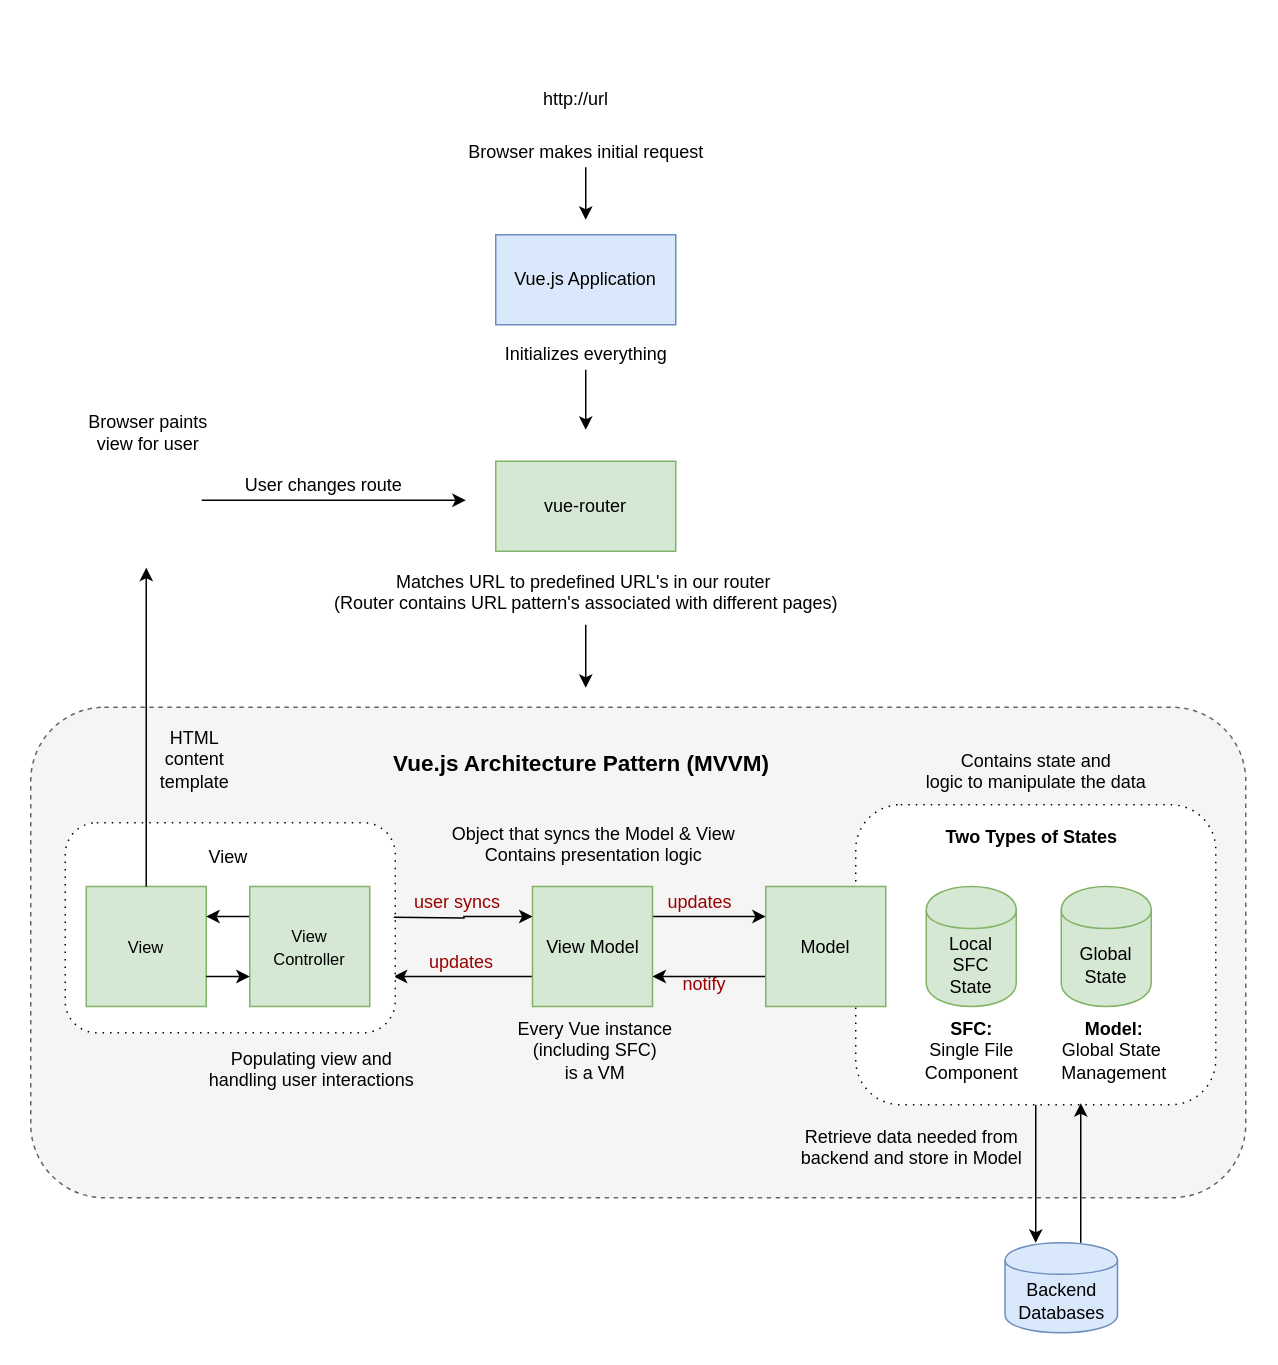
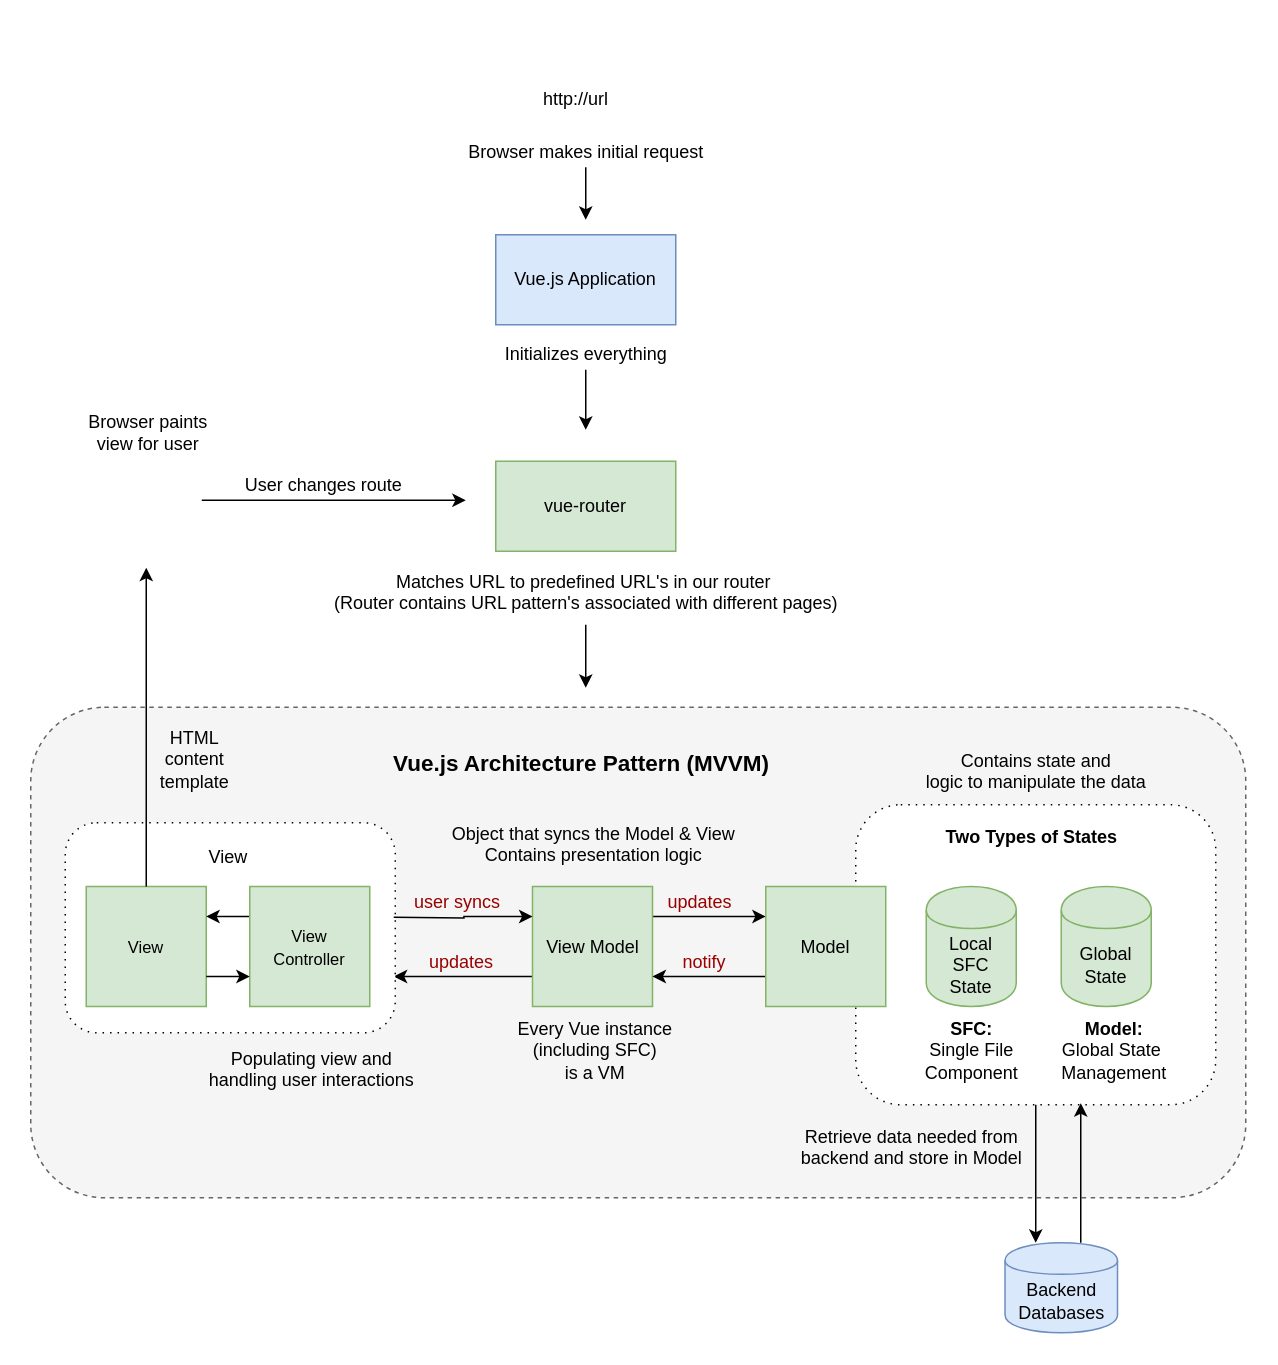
  <mxCell id="0" />
  <mxCell id="1" parent="0" />
  <mxCell id="2" value="" style="rounded=1;whiteSpace=wrap;html=1;fillColor=#f5f5f5;fontSize=14;fontColor=#333333;align=center;dashed=1;strokeColor=#666666;" vertex="1" parent="1"><mxGeometry x="20" y="471" width="810" height="327" as="geometry" /></mxCell>
  <mxCell id="3" style="edgeStyle=orthogonalEdgeStyle;rounded=0;orthogonalLoop=1;jettySize=auto;html=1;exitX=1;exitY=0.25;exitDx=0;exitDy=0;entryX=0;entryY=0.25;entryDx=0;entryDy=0;fontSize=14;fontColor=#990000;" edge="1" parent="1" source="5" target="38"><mxGeometry relative="1" as="geometry" /></mxCell>
  <mxCell id="4" style="edgeStyle=orthogonalEdgeStyle;rounded=0;orthogonalLoop=1;jettySize=auto;html=1;exitX=0;exitY=0.75;exitDx=0;exitDy=0;fontSize=14;fontColor=#990000;" edge="1" parent="1" source="5"><mxGeometry relative="1" as="geometry"><mxPoint x="262" y="650.5" as="targetPoint" /></mxGeometry></mxCell>
  <mxCell id="5" value="View Model" style="whiteSpace=wrap;html=1;aspect=fixed;fillColor=#d5e8d4;strokeColor=#82b366;" vertex="1" parent="1"><mxGeometry x="354.5" y="590.5" width="80" height="80" as="geometry" /></mxCell>
  <mxCell id="6" value="vue-router&lt;br&gt;" style="rounded=0;whiteSpace=wrap;html=1;fillColor=#d5e8d4;strokeColor=#82b366;" vertex="1" parent="1"><mxGeometry x="330" y="307" width="120" height="60" as="geometry" /></mxCell>
  <mxCell id="7" value="Vue.js Application&lt;br&gt;" style="rounded=0;whiteSpace=wrap;html=1;fillColor=#dae8fc;strokeColor=#6c8ebf;" vertex="1" parent="1"><mxGeometry x="330" y="156" width="120" height="60" as="geometry" /></mxCell>
  <mxCell id="8" style="edgeStyle=orthogonalEdgeStyle;rounded=0;orthogonalLoop=1;jettySize=auto;html=1;fontSize=14;fontColor=#97D077;" edge="1" parent="1" source="9"><mxGeometry relative="1" as="geometry"><mxPoint x="390" y="286" as="targetPoint" /></mxGeometry></mxCell>
  <mxCell id="9" value="Initializes everything" style="text;html=1;strokeColor=none;fillColor=none;align=center;verticalAlign=middle;whiteSpace=wrap;rounded=0;" vertex="1" parent="1"><mxGeometry x="308.5" y="226" width="163" height="20" as="geometry" /></mxCell>
  <mxCell id="10" value="" style="group" vertex="1" connectable="0" parent="1"><mxGeometry x="348" y="36.5" width="149.5" height="75" as="geometry" /></mxCell>
  <mxCell id="11" value="" style="group" vertex="1" connectable="0" parent="10"><mxGeometry x="6.5" y="-16" width="71" height="71" as="geometry" /></mxCell>
  <mxCell id="12" value="" style="shape=image;html=1;verticalAlign=top;verticalLabelPosition=bottom;labelBackgroundColor=#ffffff;imageAspect=0;aspect=fixed;image=https://cdn3.iconfinder.com/data/icons/streamline-icon-set-free-pack/48/Streamline-17-128.png" vertex="1" parent="11"><mxGeometry width="71" height="71" as="geometry" /></mxCell>
  <mxCell id="13" value="http://url" style="text;html=1;resizable=0;points=[];autosize=1;align=left;verticalAlign=top;spacingTop=-4;" vertex="1" parent="11"><mxGeometry x="5.5" y="35" width="60" height="20" as="geometry" /></mxCell>
  <mxCell id="14" style="edgeStyle=orthogonalEdgeStyle;rounded=0;orthogonalLoop=1;jettySize=auto;html=1;fontSize=11;fontColor=#990000;" edge="1" parent="1" source="15"><mxGeometry relative="1" as="geometry"><mxPoint x="390" y="458" as="targetPoint" /></mxGeometry></mxCell>
  <mxCell id="15" value="&lt;p style=&quot;line-height: 160%&quot;&gt;&lt;/p&gt;&lt;div style=&quot;text-align: center&quot;&gt;&lt;span&gt;Matches URL&amp;nbsp;&lt;/span&gt;&lt;span&gt;to predefined URL's in our router&lt;/span&gt;&lt;span&gt;&amp;nbsp;&lt;/span&gt;&lt;/div&gt;&lt;div style=&quot;text-align: center&quot;&gt;&lt;span&gt;(Router contains URL pattern's associated with different pages)&lt;/span&gt;&lt;/div&gt;&lt;p&gt;&lt;/p&gt;" style="text;html=1;resizable=0;points=[];autosize=1;align=center;verticalAlign=top;spacingTop=-4;" vertex="1" parent="1"><mxGeometry x="215" y="366" width="350" height="50" as="geometry" /></mxCell>
  <mxCell id="16" value="Every Vue instance &lt;br&gt;(including SFC) &lt;br&gt;is a VM&lt;br&gt;" style="text;html=1;resizable=0;points=[];autosize=1;align=center;verticalAlign=top;spacingTop=-4;" vertex="1" parent="1"><mxGeometry x="336" y="675.5" width="120" height="40" as="geometry" /></mxCell>
  <mxCell id="17" value="Populating view and&lt;br&gt;handling user interactions&lt;br&gt;" style="text;html=1;resizable=0;points=[];autosize=1;align=center;verticalAlign=top;spacingTop=-4;" vertex="1" parent="1"><mxGeometry x="131.5" y="695.5" width="150" height="30" as="geometry" /></mxCell>
  <mxCell id="18" style="edgeStyle=orthogonalEdgeStyle;rounded=0;orthogonalLoop=1;jettySize=auto;html=1;fontSize=14;fontColor=#97D077;" edge="1" parent="1" source="19"><mxGeometry relative="1" as="geometry"><mxPoint x="390" y="146" as="targetPoint" /></mxGeometry></mxCell>
  <mxCell id="19" value="Browser makes initial request" style="text;html=1;strokeColor=none;fillColor=none;align=center;verticalAlign=middle;whiteSpace=wrap;rounded=0;" vertex="1" parent="1"><mxGeometry x="292.5" y="91" width="195" height="20" as="geometry" /></mxCell>
  <mxCell id="20" value="user syncs" style="text;html=1;resizable=0;points=[];autosize=1;align=left;verticalAlign=top;spacingTop=-4;fontColor=#990000;" vertex="1" parent="1"><mxGeometry x="273.5" y="590.5" width="70" height="20" as="geometry" /></mxCell>
  <mxCell id="21" value="updates" style="text;html=1;resizable=0;points=[];autosize=1;align=left;verticalAlign=top;spacingTop=-4;fontColor=#990000;" vertex="1" parent="1"><mxGeometry x="283.5" y="630.5" width="60" height="20" as="geometry" /></mxCell>
  <mxCell id="22" value="updates" style="text;html=1;resizable=0;points=[];autosize=1;align=left;verticalAlign=top;spacingTop=-4;fontColor=#990000;" vertex="1" parent="1"><mxGeometry x="442.5" y="590.5" width="60" height="20" as="geometry" /></mxCell>
- <mxCell id="23" value="notify" style="text;html=1;resizable=0;points=[];autosize=1;align=left;verticalAlign=top;spacingTop=-4;fontColor=#990000;" vertex="1" parent="1"><mxGeometry x="452.5" y="645.5" width="40" height="20" as="geometry" /></mxCell>
+ <mxCell id="23" value="notify" style="text;html=1;resizable=0;points=[];autosize=1;align=left;verticalAlign=top;spacingTop=-4;fontColor=#990000;" vertex="1" parent="1"><mxGeometry x="452.5" y="630.5" width="40" height="20" as="geometry" /></mxCell>
  <mxCell id="24" value="&lt;font color=&quot;#000000&quot; size=&quot;1&quot;&gt;&lt;b style=&quot;font-size: 15px&quot;&gt;Vue.js Architecture Pattern (MVVM)&lt;/b&gt;&lt;/font&gt;" style="text;html=1;resizable=0;points=[];autosize=1;align=left;verticalAlign=top;spacingTop=-4;fontSize=14;fontColor=#990000;" vertex="1" parent="1"><mxGeometry x="259.5" y="497" width="270" height="20" as="geometry" /></mxCell>
  <mxCell id="25" value="" style="group" vertex="1" connectable="0" parent="1"><mxGeometry x="43" y="548" width="220" height="140" as="geometry" /></mxCell>
  <mxCell id="26" value="" style="shape=ext;rounded=1;html=1;whiteSpace=wrap;dashed=1;dashPattern=1 4;align=left;fontColor=#97D077;fontStyle=1;labelBorderColor=#97D077;" vertex="1" parent="25"><mxGeometry width="220" height="140" as="geometry" /></mxCell>
  <mxCell id="27" value="&lt;font style=&quot;font-size: 11px&quot;&gt;View&lt;/font&gt;" style="whiteSpace=wrap;html=1;aspect=fixed;fillColor=#d5e8d4;strokeColor=#82b366;" vertex="1" parent="25"><mxGeometry x="14" y="42.5" width="80" height="80" as="geometry" /></mxCell>
  <mxCell id="28" value="&lt;div style=&quot;text-align: center&quot;&gt;View&lt;/div&gt;" style="text;html=1;resizable=0;points=[];autosize=1;align=left;verticalAlign=top;spacingTop=-4;" vertex="1" parent="25"><mxGeometry x="94" y="12.5" width="40" height="20" as="geometry" /></mxCell>
  <mxCell id="29" style="edgeStyle=orthogonalEdgeStyle;rounded=0;orthogonalLoop=1;jettySize=auto;html=1;exitX=0;exitY=0.25;exitDx=0;exitDy=0;entryX=1;entryY=0.25;entryDx=0;entryDy=0;fontSize=14;fontColor=#990000;" edge="1" parent="25" source="30" target="27"><mxGeometry relative="1" as="geometry" /></mxCell>
  <mxCell id="30" value="&lt;font style=&quot;font-size: 11px&quot;&gt;View&lt;br&gt;Controller&lt;/font&gt;&lt;br&gt;" style="whiteSpace=wrap;html=1;aspect=fixed;fillColor=#d5e8d4;strokeColor=#82b366;" vertex="1" parent="25"><mxGeometry x="123" y="42.5" width="80" height="80" as="geometry" /></mxCell>
  <mxCell id="31" style="edgeStyle=orthogonalEdgeStyle;rounded=0;orthogonalLoop=1;jettySize=auto;html=1;exitX=1;exitY=0.75;exitDx=0;exitDy=0;entryX=0;entryY=0.75;entryDx=0;entryDy=0;fontSize=14;fontColor=#990000;" edge="1" parent="25" source="27" target="30"><mxGeometry relative="1" as="geometry" /></mxCell>
  <mxCell id="32" style="edgeStyle=orthogonalEdgeStyle;rounded=0;orthogonalLoop=1;jettySize=auto;html=1;entryX=0;entryY=0.25;entryDx=0;entryDy=0;fontSize=14;fontColor=#990000;" edge="1" parent="1" target="5"><mxGeometry relative="1" as="geometry"><mxPoint x="262" y="611" as="sourcePoint" /></mxGeometry></mxCell>
  <mxCell id="33" style="edgeStyle=orthogonalEdgeStyle;rounded=0;orthogonalLoop=1;jettySize=auto;html=1;exitX=0;exitY=0.75;exitDx=0;exitDy=0;entryX=1;entryY=0.75;entryDx=0;entryDy=0;fontSize=14;fontColor=#990000;" edge="1" parent="1" source="38" target="5"><mxGeometry relative="1" as="geometry" /></mxCell>
  <mxCell id="34" value="" style="group" vertex="1" connectable="0" parent="1"><mxGeometry x="510" y="536" width="300" height="200" as="geometry" /></mxCell>
  <mxCell id="35" value="" style="shape=ext;rounded=1;html=1;whiteSpace=wrap;dashed=1;dashPattern=1 4;align=left;fontColor=#97D077;fontStyle=1;labelBorderColor=#97D077;" vertex="1" parent="34"><mxGeometry x="60" width="240" height="200" as="geometry" /></mxCell>
  <mxCell id="36" value="Local&lt;br&gt;SFC&lt;br&gt;State&lt;br&gt;" style="shape=cylinder;whiteSpace=wrap;html=1;boundedLbl=1;backgroundOutline=1;fillColor=#d5e8d4;strokeColor=#82b366;" vertex="1" parent="34"><mxGeometry x="107" y="54.5" width="60" height="80" as="geometry" /></mxCell>
  <mxCell id="37" value="&lt;div style=&quot;text-align: center&quot;&gt;&lt;span&gt;&lt;b&gt;Model:&lt;/b&gt;&lt;/span&gt;&lt;/div&gt;&lt;div style=&quot;text-align: center&quot;&gt;&lt;span&gt;Global State&amp;nbsp;&lt;/span&gt;&lt;/div&gt;&lt;div style=&quot;text-align: center&quot;&gt;&lt;span&gt;Management&lt;/span&gt;&lt;/div&gt;" style="text;html=1;resizable=0;points=[];autosize=1;align=center;verticalAlign=top;spacingTop=-4;" vertex="1" parent="34"><mxGeometry x="187" y="139.5" width="90" height="40" as="geometry" /></mxCell>
  <mxCell id="38" value="Model" style="whiteSpace=wrap;html=1;aspect=fixed;fillColor=#d5e8d4;strokeColor=#82b366;" vertex="1" parent="34"><mxGeometry y="54.5" width="80" height="80" as="geometry" /></mxCell>
  <mxCell id="39" value="Global&lt;br&gt;State&lt;br&gt;" style="shape=cylinder;whiteSpace=wrap;html=1;boundedLbl=1;backgroundOutline=1;fillColor=#d5e8d4;strokeColor=#82b366;" vertex="1" parent="34"><mxGeometry x="197" y="54.5" width="60" height="80" as="geometry" /></mxCell>
  <mxCell id="40" value="&lt;div style=&quot;text-align: center&quot;&gt;&lt;b&gt;Two Types of States&lt;/b&gt;&lt;/div&gt;" style="text;html=1;resizable=0;points=[];autosize=1;align=center;verticalAlign=top;spacingTop=-4;" vertex="1" parent="34"><mxGeometry x="112" y="12" width="130" height="20" as="geometry" /></mxCell>
  <mxCell id="41" value="&lt;div style=&quot;text-align: center&quot;&gt;&lt;b&gt;SFC:&lt;/b&gt;&lt;/div&gt;&lt;div style=&quot;text-align: center&quot;&gt;Single File&lt;/div&gt;&lt;div style=&quot;text-align: center&quot;&gt;Component&lt;/div&gt;" style="text;html=1;resizable=0;points=[];autosize=1;align=center;verticalAlign=top;spacingTop=-4;" vertex="1" parent="34"><mxGeometry x="97" y="139.5" width="80" height="40" as="geometry" /></mxCell>
  <mxCell id="42" style="edgeStyle=orthogonalEdgeStyle;rounded=0;orthogonalLoop=1;jettySize=auto;html=1;exitX=0.5;exitY=0;exitDx=0;exitDy=0;fontSize=11;fontColor=#990000;" edge="1" parent="1" source="27"><mxGeometry relative="1" as="geometry"><mxPoint x="97" y="378" as="targetPoint" /></mxGeometry></mxCell>
  <mxCell id="43" value="" style="group" vertex="1" connectable="0" parent="1"><mxGeometry x="56.5" y="313.5" width="149.5" height="75" as="geometry" /></mxCell>
  <mxCell id="44" value="" style="group" vertex="1" connectable="0" parent="43"><mxGeometry x="6.5" y="-16" width="71" height="75" as="geometry" /></mxCell>
  <mxCell id="45" value="" style="shape=image;html=1;verticalAlign=top;verticalLabelPosition=bottom;labelBackgroundColor=#ffffff;imageAspect=0;aspect=fixed;image=https://cdn3.iconfinder.com/data/icons/streamline-icon-set-free-pack/48/Streamline-17-128.png" vertex="1" parent="44"><mxGeometry width="71" height="71" as="geometry" /></mxCell>
  <mxCell id="46" value="Browser paints &lt;br&gt;view for user" style="text;html=1;strokeColor=none;fillColor=none;align=center;verticalAlign=middle;whiteSpace=wrap;rounded=0;" vertex="1" parent="1"><mxGeometry x="26" y="278" width="145" height="20" as="geometry" /></mxCell>
  <mxCell id="47" style="edgeStyle=orthogonalEdgeStyle;rounded=0;orthogonalLoop=1;jettySize=auto;html=1;fontSize=11;fontColor=#990000;" edge="1" parent="1" source="45"><mxGeometry relative="1" as="geometry"><mxPoint x="310" y="333" as="targetPoint" /></mxGeometry></mxCell>
  <mxCell id="48" value="User changes route" style="text;html=1;strokeColor=none;fillColor=none;align=center;verticalAlign=middle;whiteSpace=wrap;rounded=0;" vertex="1" parent="1"><mxGeometry x="142.5" y="313" width="145" height="20" as="geometry" /></mxCell>
  <mxCell id="49" value="Contains state and &lt;br&gt;logic to manipulate the data&lt;br&gt;" style="text;html=1;resizable=0;points=[];autosize=1;align=center;verticalAlign=top;spacingTop=-4;" vertex="1" parent="1"><mxGeometry x="610" y="497" width="160" height="30" as="geometry" /></mxCell>
  <mxCell id="50" value="HTML&lt;br&gt;content &lt;br&gt;template&lt;br&gt;" style="text;html=1;resizable=0;points=[];autosize=1;align=center;verticalAlign=top;spacingTop=-4;" vertex="1" parent="1"><mxGeometry x="98.5" y="482" width="60" height="40" as="geometry" /></mxCell>
  <mxCell id="51" value="Object that syncs the Model &amp;amp; View&lt;br&gt;Contains presentation logic&lt;br&gt;" style="text;html=1;resizable=0;points=[];autosize=1;align=center;verticalAlign=top;spacingTop=-4;" vertex="1" parent="1"><mxGeometry x="294.5" y="545.5" width="200" height="30" as="geometry" /></mxCell>
  <mxCell id="52" style="edgeStyle=orthogonalEdgeStyle;rounded=0;orthogonalLoop=1;jettySize=auto;html=1;exitX=0.5;exitY=1;exitDx=0;exitDy=0;fontSize=11;fontColor=#000000;fillColor=#f5f5f5;strokeColor=#000000;" edge="1" parent="1" source="35"><mxGeometry relative="1" as="geometry"><mxPoint x="690" y="828" as="targetPoint" /></mxGeometry></mxCell>
  <mxCell id="53" value="Backend&lt;br&gt;Databases&lt;br&gt;" style="shape=cylinder;whiteSpace=wrap;html=1;boundedLbl=1;backgroundOutline=1;fillColor=#dae8fc;strokeColor=#6c8ebf;" vertex="1" parent="1"><mxGeometry x="669.5" y="828" width="75" height="60" as="geometry" /></mxCell>
  <mxCell id="54" style="edgeStyle=orthogonalEdgeStyle;rounded=0;orthogonalLoop=1;jettySize=auto;html=1;fontSize=11;fontColor=#000000;entryX=0.625;entryY=0.995;entryDx=0;entryDy=0;entryPerimeter=0;fillColor=#f5f5f5;strokeColor=#000000;exitX=0.673;exitY=0;exitDx=0;exitDy=0;exitPerimeter=0;" edge="1" parent="1" source="53" target="35"><mxGeometry relative="1" as="geometry"><mxPoint x="710" y="768" as="targetPoint" /><mxPoint x="720" y="818" as="sourcePoint" /></mxGeometry></mxCell>
  <mxCell id="55" value="Retrieve data needed from &lt;br&gt;backend and store in Model&lt;br&gt;" style="text;html=1;resizable=0;points=[];autosize=1;align=center;verticalAlign=top;spacingTop=-4;" vertex="1" parent="1"><mxGeometry x="527" y="748" width="160" height="30" as="geometry" /></mxCell>
